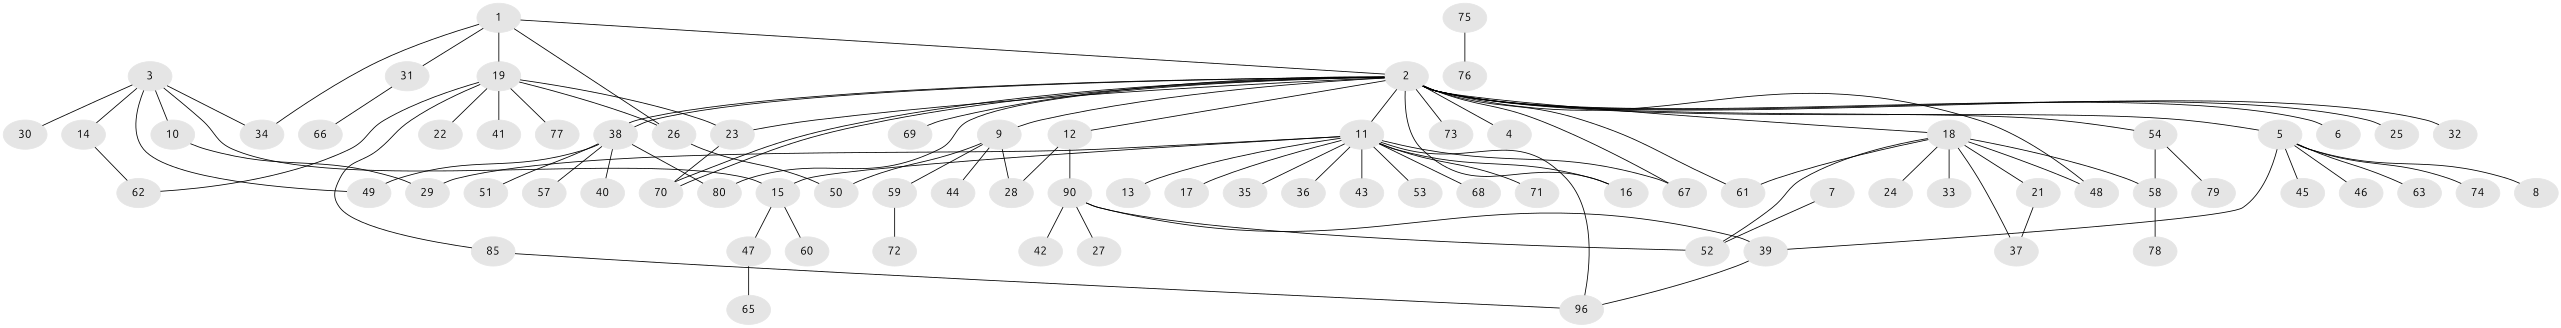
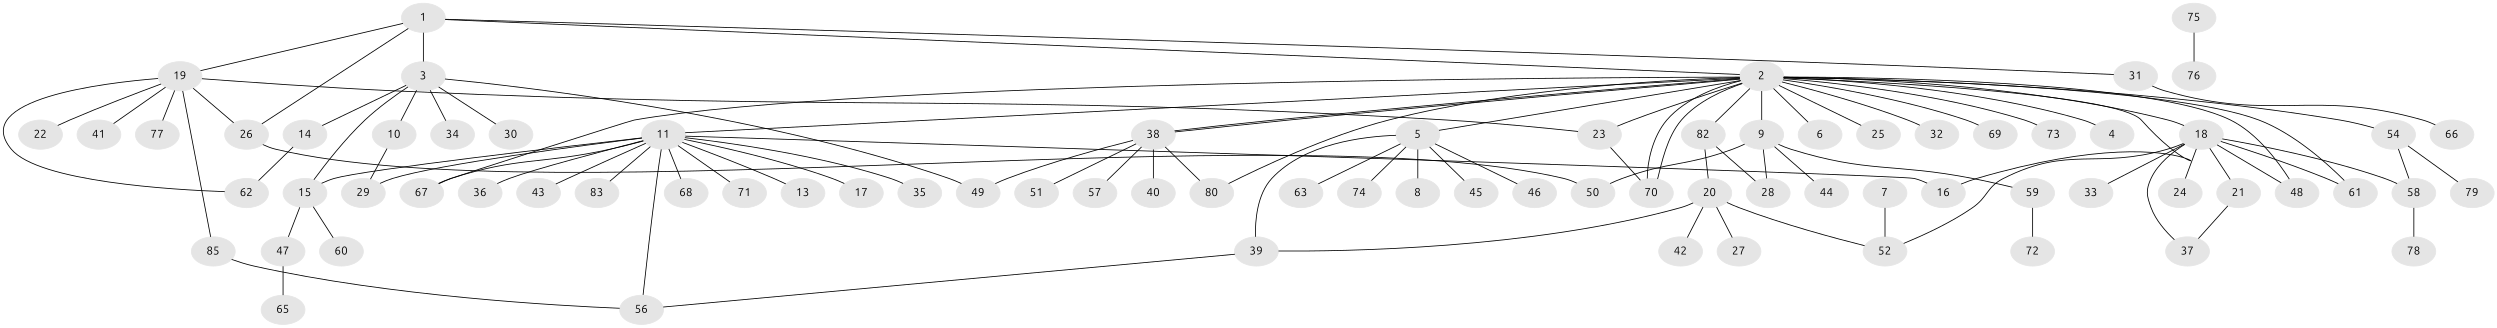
  graph {
    fontname=Ubuntu
    node [color=gray90 fontname=Ubuntu style=filled]
    edge [fontname=Ubuntu]
    1
    2
    3
    19
    26
    31
    4
    5
    6
    9
    11
-   12
+   12 [label=82]
    16
    18
    23
    25
    32
    38
    48
    54
    61
    67
    69
    70
    73
    80
    10
    14
    15
    30
    34
    49
    62
    22
    41
    n36 [label=85]
    77
    50
    66
    8
    39
    45
    46
    63
    74
    28
    44
    59
    29
    13
    17
    35
    36
    43
-   53
-   56 [label=96]
+   53 [label=83]
+   56
    68
    71
-   20 [label=90]
+   20
    52
    21
    24
    33
    37
    58
    40
    51
    57
    79
    47
    60
    7
    72
    75
    76
    27
    42
    65
    78
    1 -- 2
-   1 -- 34
+   1 -- 3
    1 -- 19
    1 -- 26
    1 -- 31
    2 -- 4
    2 -- 5
    2 -- 6
    2 -- 9
    2 -- 11
    2 -- 12
    2 -- 16
    2 -- 18
    2 -- 23
    2 -- 25
    2 -- 32
    2 -- 38
    2 -- 38
    2 -- 48
    2 -- 54
    2 -- 61
    2 -- 67
    2 -- 69
    2 -- 70
    2 -- 70
    2 -- 73
    2 -- 80
    3 -- 10
    3 -- 14
    3 -- 15
    3 -- 30
    3 -- 34
    3 -- 49
    19 -- 26
    19 -- 23
    19 -- 62
    19 -- 22
    19 -- 41
    19 -- n36
    19 -- 77
    26 -- 50
    31 -- 66
    5 -- 8
    5 -- 39
    5 -- 45
    5 -- 46
    5 -- 63
    5 -- 74
    9 -- 50
    9 -- 28
    9 -- 44
    9 -- 59
    11 -- 16
    11 -- 67
    11 -- 15
    11 -- 29
    11 -- 13
    11 -- 17
    11 -- 35
    11 -- 36
    11 -- 43
    11 -- 53
    11 -- 56
    11 -- 68
    11 -- 71
    12 -- 28
    12 -- 20
    18 -- 48
    18 -- 61
    18 -- 52
    18 -- 21
    18 -- 24
    18 -- 33
    18 -- 37
    18 -- 58
    23 -- 70
    38 -- 80
    38 -- 49
    38 -- 40
    38 -- 51
    38 -- 57
    54 -- 58
    54 -- 79
    10 -- 29
    14 -- 62
    15 -- 47
    15 -- 60
    n36 -- 56
    39 -- 56
    59 -- 72
    20 -- 39
    20 -- 52
    20 -- 27
    20 -- 42
    21 -- 37
    58 -- 78
    47 -- 65
    7 -- 52
    75 -- 76
  }
